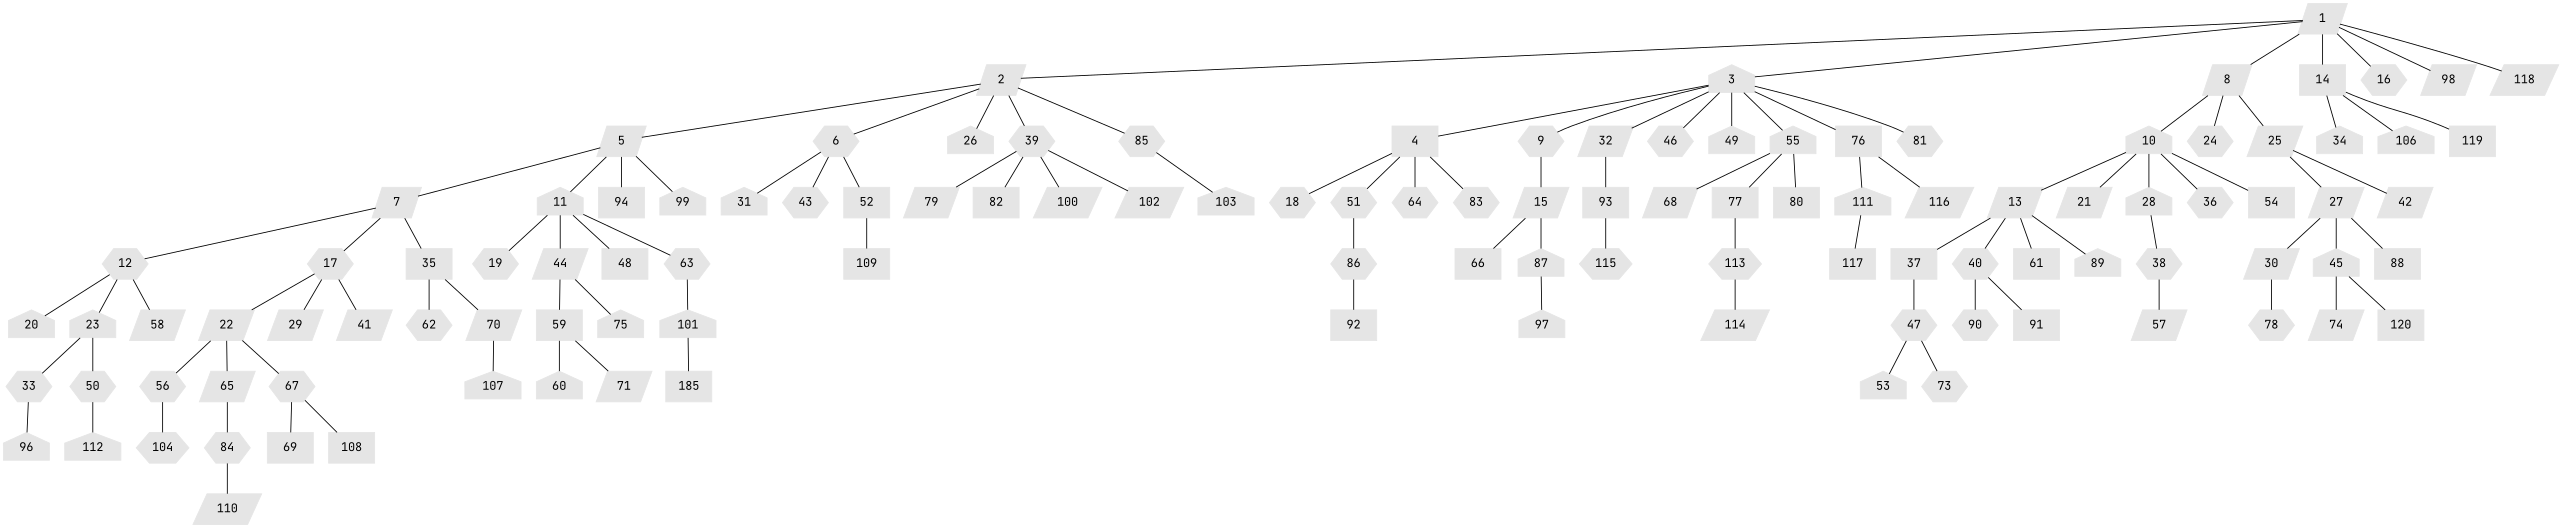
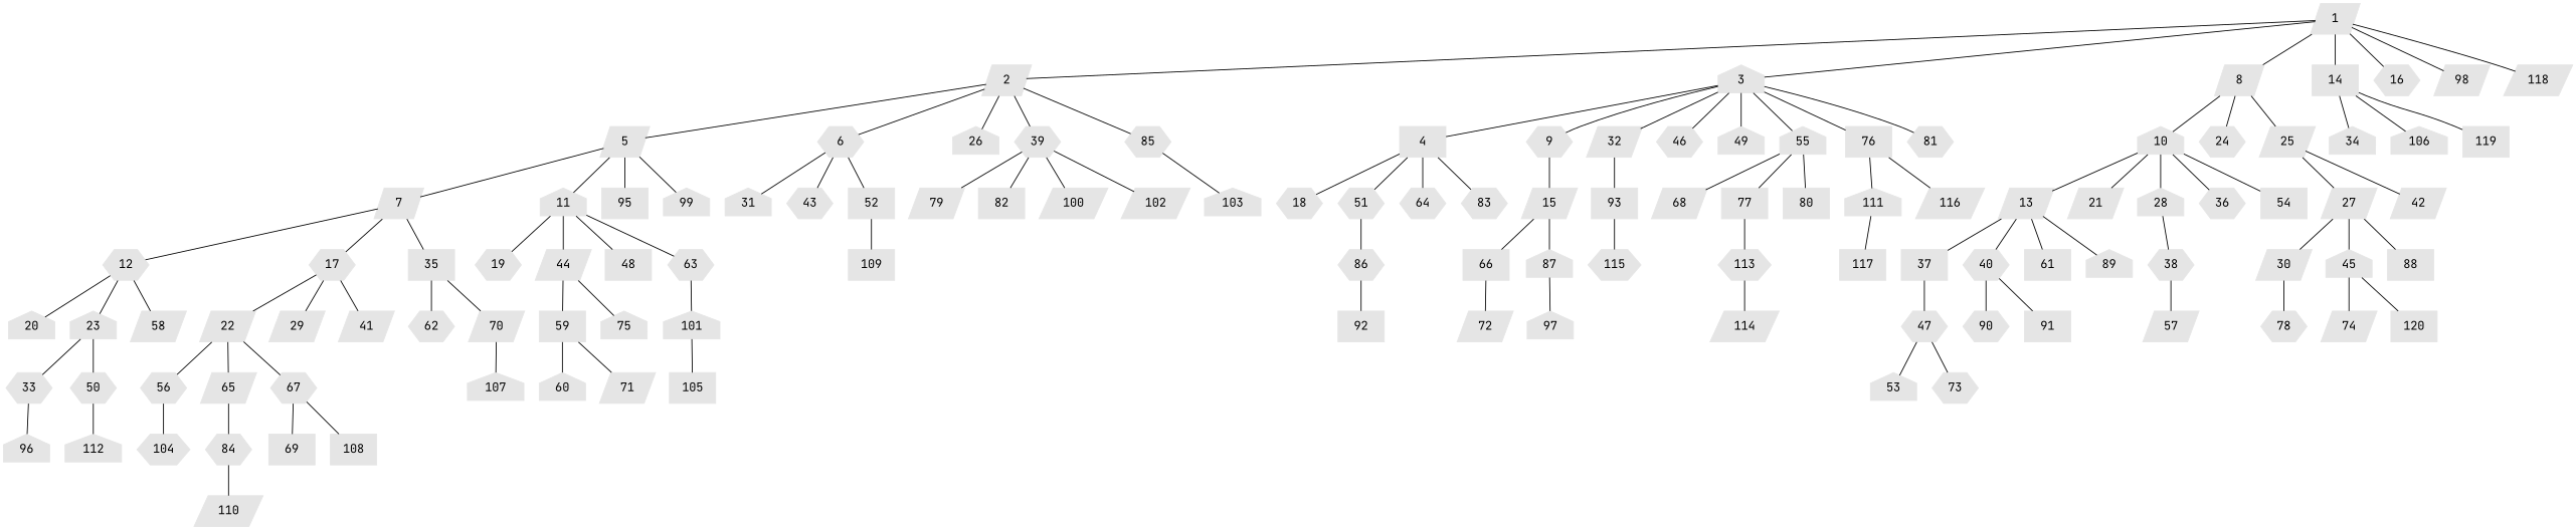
  graph {
    fontname="JetBrains Mono"
    node [color=gray90 fontname="JetBrains Mono" shape=hexagon style=filled]
    edge [fontname="JetBrains Mono"]
    1 [shape=parallelogram]
    2 [shape=parallelogram]
    3 [shape=house]
    8 [shape=parallelogram]
    14 [shape=box]
    16
    98 [shape=parallelogram]
    118 [shape=parallelogram]
    5 [shape=parallelogram]
    6
    26 [shape=house]
    39
    85
    4 [shape=box]
    9
    32 [shape=parallelogram]
    46
    49 [shape=house]
    55 [shape=house]
    76 [shape=box]
    81
    10 [shape=house]
    24
    25 [shape=parallelogram]
    34 [shape=house]
    106 [shape=house]
    119 [shape=box]
    7 [shape=parallelogram]
    11 [shape=house]
-   94 [shape=box]
+   94 [shape=box label=95]
    99 [shape=house]
    31 [shape=house]
    43
    52 [shape=box]
    79 [shape=parallelogram]
    82 [shape=box]
    100 [shape=parallelogram]
    102 [shape=parallelogram]
    103 [shape=house]
    18
    51
    64
    83
    15 [shape=parallelogram]
    93 [shape=box]
    68 [shape=parallelogram]
    77 [shape=box]
    80 [shape=box]
    111 [shape=house]
    116 [shape=parallelogram]
    86
    12
    17
    35 [shape=box]
    19
    44 [shape=parallelogram]
    48 [shape=box]
    63
    109 [shape=box]
    20 [shape=house]
    23 [shape=house]
    58 [shape=parallelogram]
    22 [shape=parallelogram]
    29 [shape=parallelogram]
    41 [shape=parallelogram]
    62
    70 [shape=parallelogram]
    13 [shape=parallelogram]
    21 [shape=parallelogram]
    28 [shape=house]
    36
    54 [shape=box]
    27 [shape=parallelogram]
    42 [shape=parallelogram]
    66 [shape=box]
    87 [shape=house]
    37 [shape=box]
    40
    61 [shape=box]
    89 [shape=house]
    38
    59 [shape=box]
    75 [shape=house]
    101 [shape=house]
    33
    50
    47
    90
    91 [shape=box]
+   72 [shape=parallelogram]
    97 [shape=house]
    56
    65 [shape=parallelogram]
    67
    104
    84
    69 [shape=box]
    108 [shape=box]
    96 [shape=house]
    112 [shape=house]
    30 [shape=parallelogram]
    45 [shape=house]
    88 [shape=box]
    78
    74 [shape=parallelogram]
    120 [shape=box]
    57 [shape=parallelogram]
    115
    107 [shape=house]
    53 [shape=house]
    73
    60 [shape=house]
    71 [shape=parallelogram]
    92 [shape=box]
    113
-   105 [shape=box label=185]
+   105 [shape=box]
    110 [shape=parallelogram]
    117 [shape=box]
    114 [shape=parallelogram]
    1 -- 2
    1 -- 3
    1 -- 8
    1 -- 14
    1 -- 16
    1 -- 98
    1 -- 118
    2 -- 5
    2 -- 6
    2 -- 26
    2 -- 39
    2 -- 85
    3 -- 4
    3 -- 9
    3 -- 32
    3 -- 46
    3 -- 49
    3 -- 55
    3 -- 76
    3 -- 81
    8 -- 10
    8 -- 24
    8 -- 25
    14 -- 34
    14 -- 106
    14 -- 119
    5 -- 7
    5 -- 11
    5 -- 94
    5 -- 99
    6 -- 31
    6 -- 43
    6 -- 52
    39 -- 79
    39 -- 82
    39 -- 100
    39 -- 102
    85 -- 103
    4 -- 18
    4 -- 51
    4 -- 64
    4 -- 83
    9 -- 15
    32 -- 93
    55 -- 68
    55 -- 77
    55 -- 80
    76 -- 111
    76 -- 116
    10 -- 13
    10 -- 21
    10 -- 28
    10 -- 36
    10 -- 54
    25 -- 27
    25 -- 42
    7 -- 12
    7 -- 17
    7 -- 35
    11 -- 19
    11 -- 44
    11 -- 48
    11 -- 63
    52 -- 109
    51 -- 86
    15 -- 66
    15 -- 87
    93 -- 115
    77 -- 113
    111 -- 117
    86 -- 92
    12 -- 20
    12 -- 23
    12 -- 58
    17 -- 22
    17 -- 29
    17 -- 41
    35 -- 62
    35 -- 70
    44 -- 59
    44 -- 75
    63 -- 101
    23 -- 33
    23 -- 50
    22 -- 56
    22 -- 65
    22 -- 67
    70 -- 107
    13 -- 37
    13 -- 40
    13 -- 61
    13 -- 89
    28 -- 38
    27 -- 30
    27 -- 45
    27 -- 88
+   66 -- 72
    87 -- 97
    37 -- 47
    40 -- 90
    40 -- 91
    38 -- 57
    59 -- 60
    59 -- 71
    101 -- 105
    33 -- 96
    50 -- 112
    47 -- 53
    47 -- 73
    56 -- 104
    65 -- 84
    67 -- 69
    67 -- 108
    84 -- 110
    30 -- 78
    45 -- 74
    45 -- 120
    113 -- 114
  }
